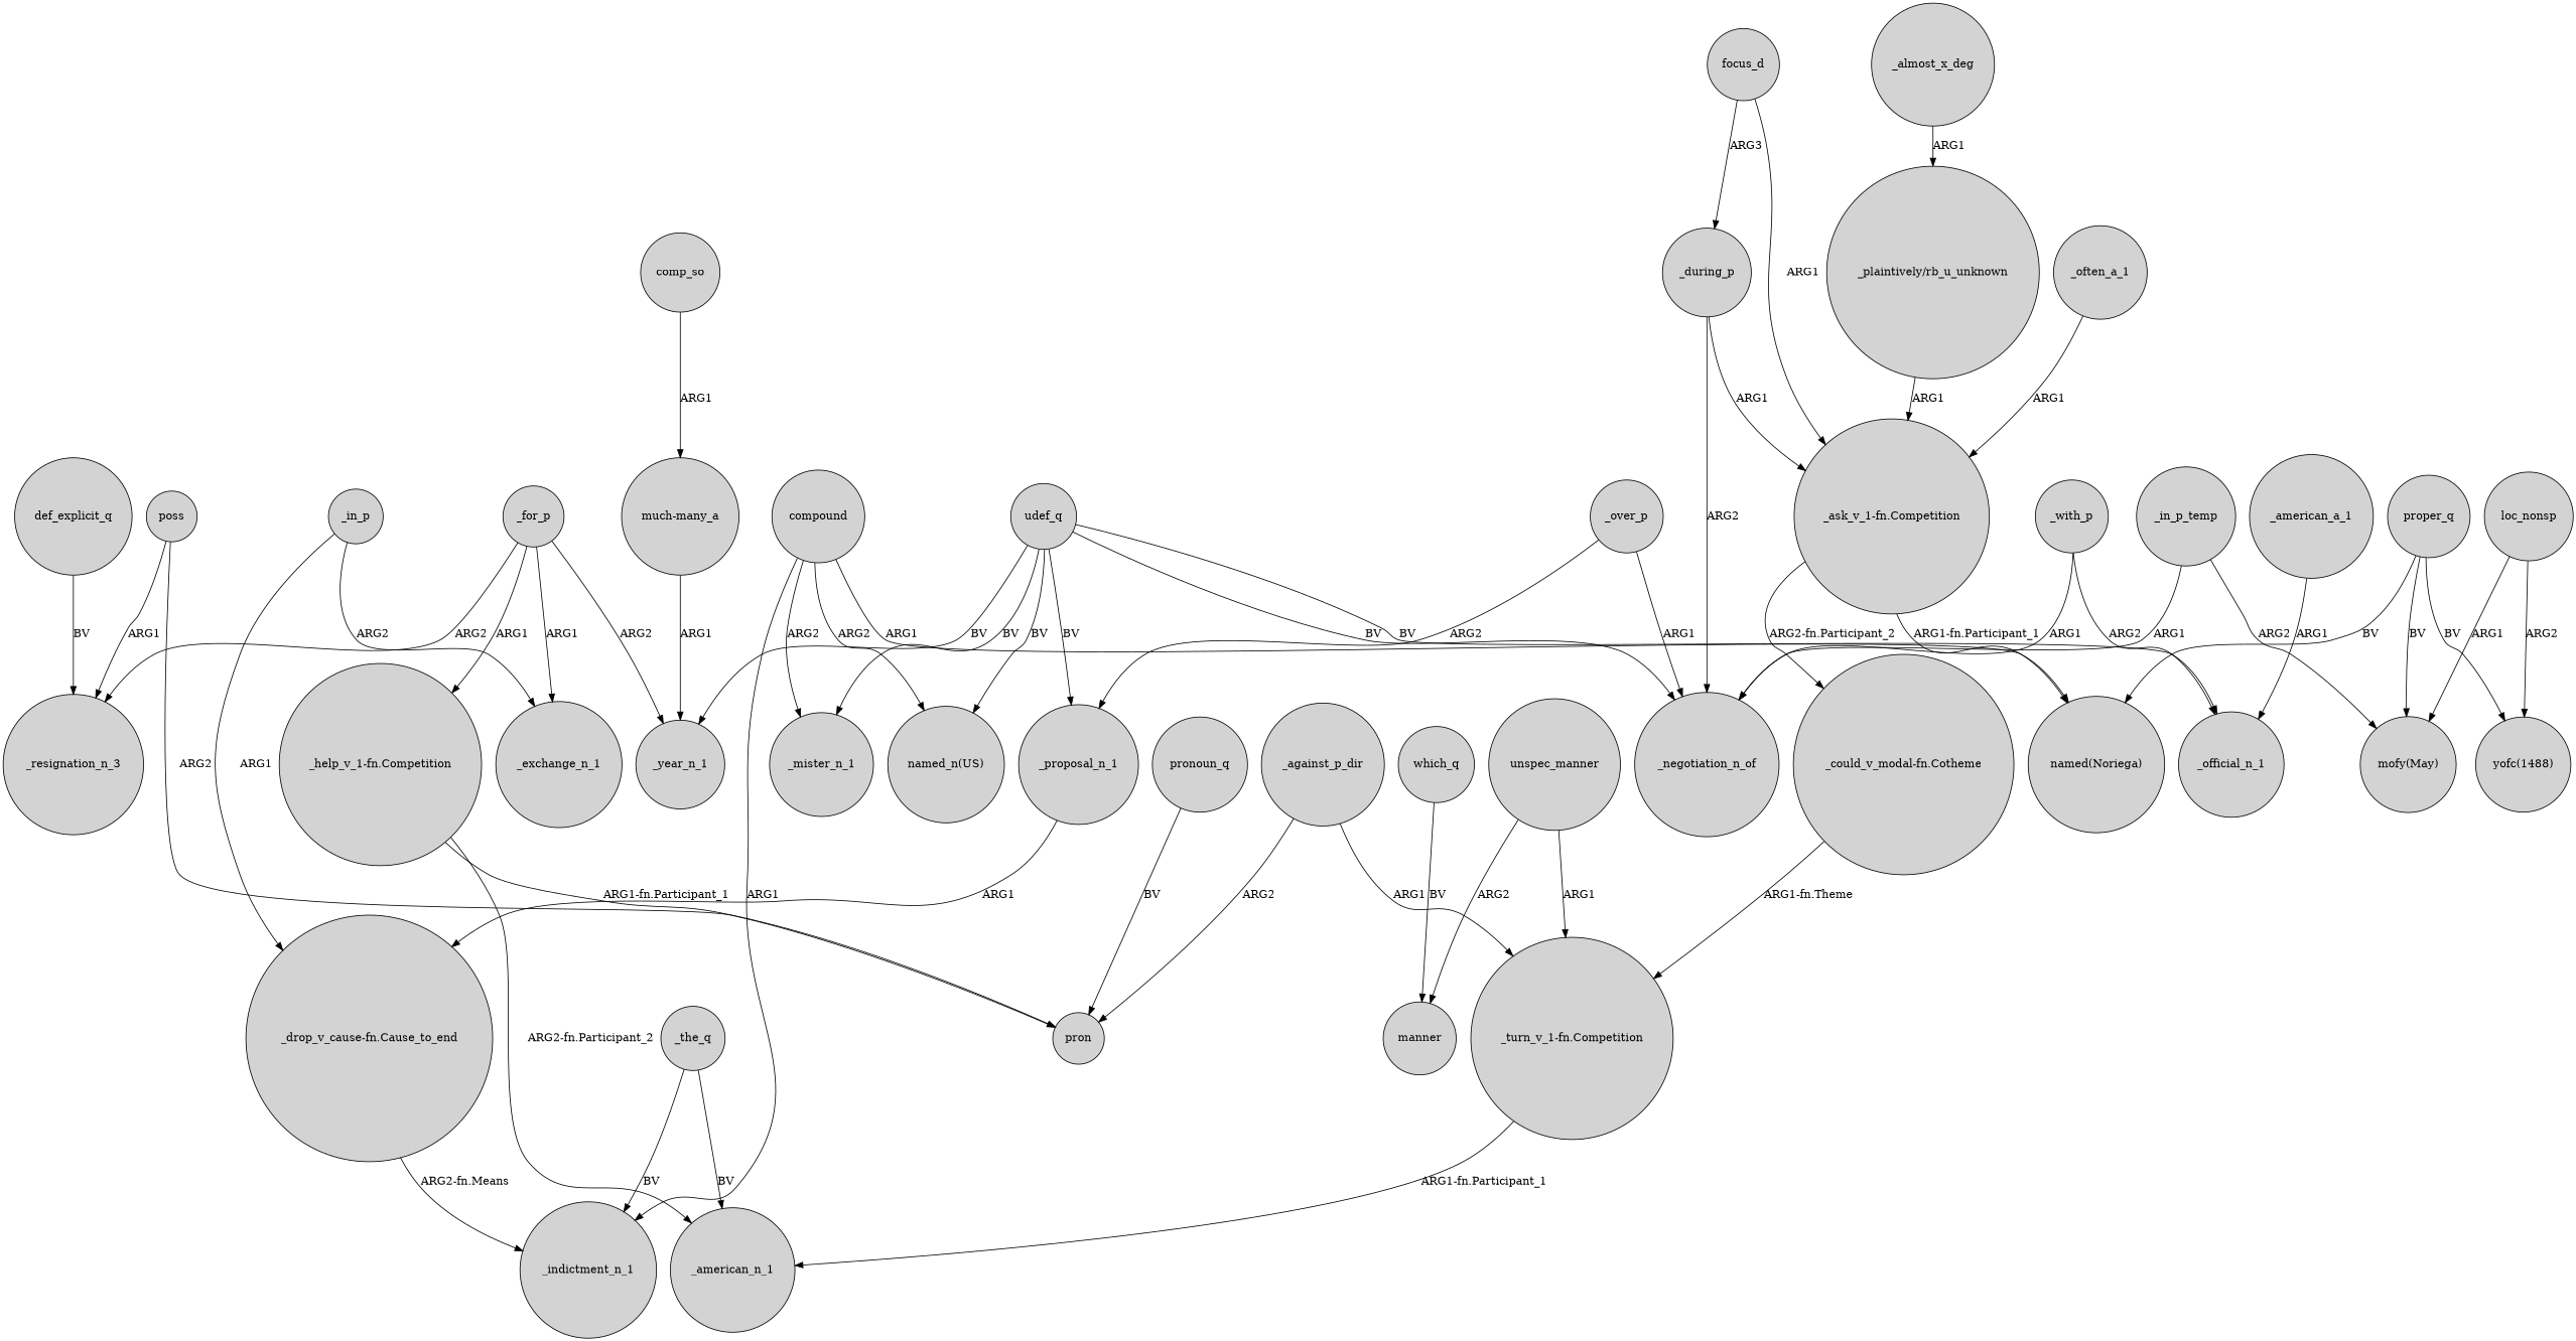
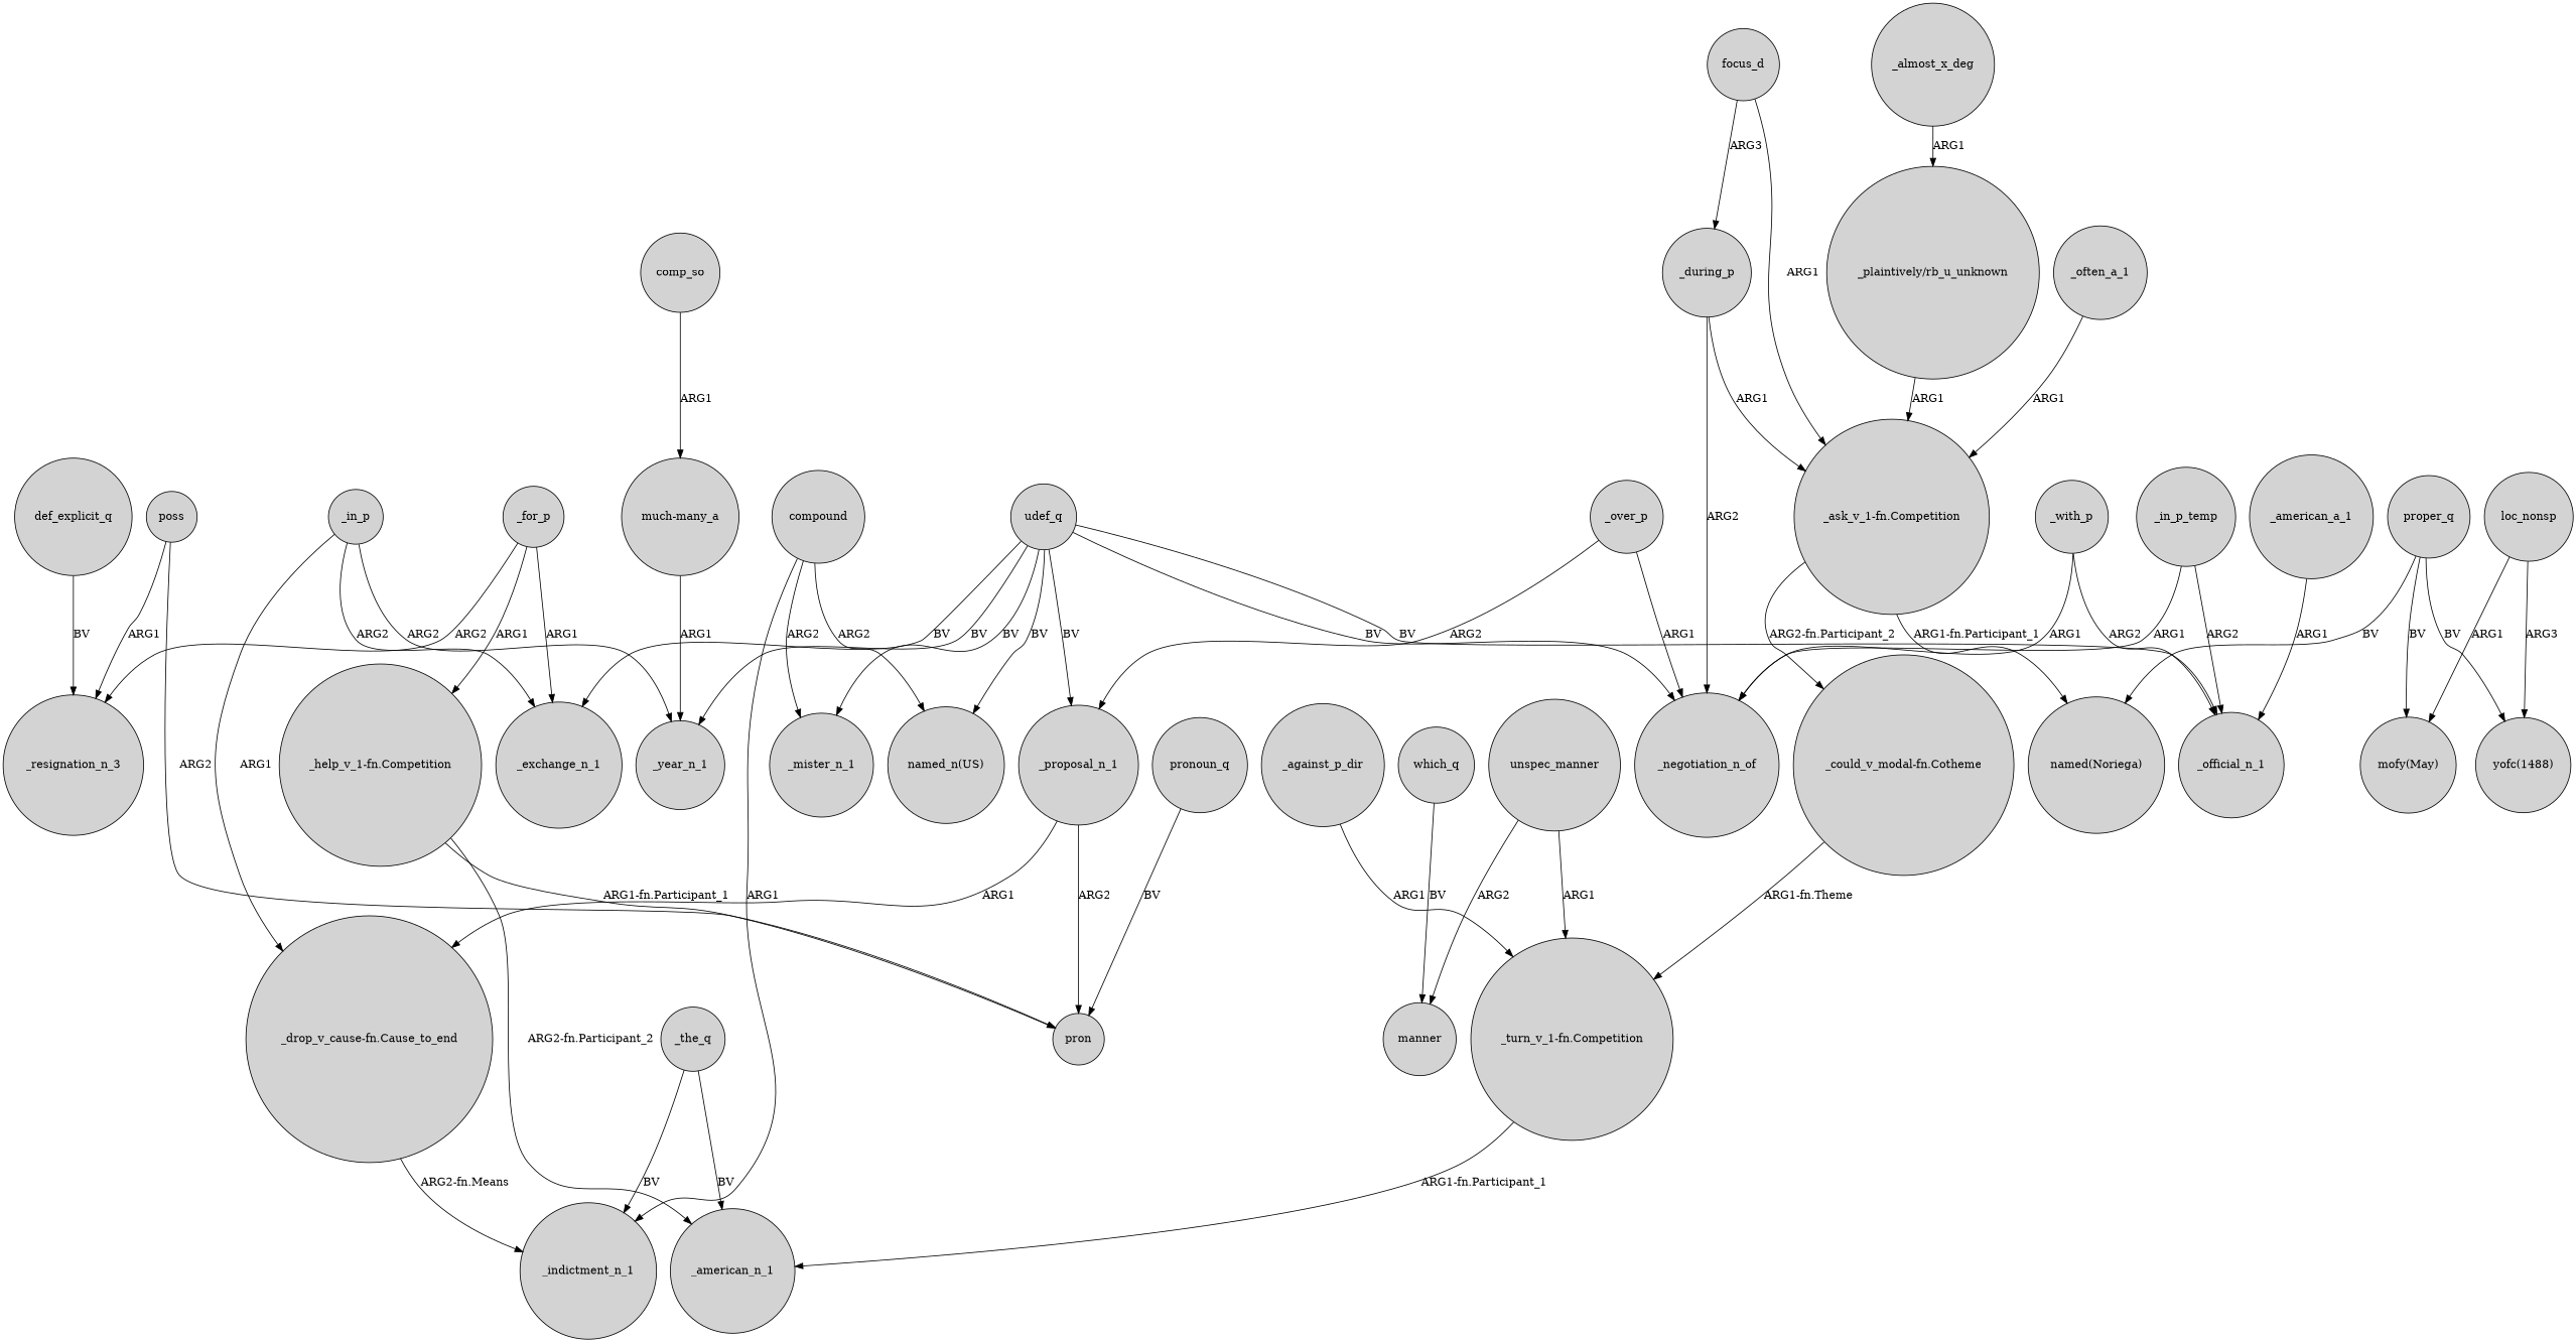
  digraph {
    node [shape=circle style=filled]
    compound
    "named(Noriega)"
    _mister_n_1
    _indictment_n_1
    "named_n(US)"
    loc_nonsp
    "mofy(May)"
    n8 [label="yofc(1488)"]
    unspec_manner
    manner
    "_turn_v_1-fn.Competition"
    _american_n_1
    _for_p
    "_help_v_1-fn.Competition"
    _exchange_n_1
    n16 [label=_resignation_n_3]
    _year_n_1
    pron
    focus_d
    _during_p
    "_ask_v_1-fn.Competition"
    _negotiation_n_of
    "_could_v_modal-fn.Cotheme"
    _over_p
    _proposal_n_1
    "_drop_v_cause-fn.Cause_to_end"
    udef_q
    _official_n_1
    _in_p
    _the_q
    _against_p_dir
    proper_q
    pronoun_q
    def_explicit_q
    poss
    _american_a_1
    _almost_x_deg
    "_plaintively/rb_u_unknown"
    _often_a_1
    "much-many_a"
    _in_p_temp
    which_q
    comp_so
    _with_p
-   compound -> "named(Noriega)" [label=ARG1]
    compound -> _mister_n_1 [label=ARG2]
    compound -> _indictment_n_1 [label=ARG1]
    compound -> "named_n(US)" [label=ARG2]
    loc_nonsp -> "mofy(May)" [label=ARG1]
-   loc_nonsp -> n8 [label=ARG2]
+   loc_nonsp -> n8 [label=ARG3]
    unspec_manner -> manner [label=ARG2]
    unspec_manner -> "_turn_v_1-fn.Competition" [label=ARG1]
    "_turn_v_1-fn.Competition" -> _american_n_1 [label="ARG1-fn.Participant_1"]
    _for_p -> "_help_v_1-fn.Competition" [label=ARG1]
    _for_p -> _exchange_n_1 [label=ARG1]
    _for_p -> n16 [label=ARG2]
-   _for_p -> _year_n_1 [label=ARG2]
+   _in_p -> _year_n_1 [label=ARG2]
    "_help_v_1-fn.Competition" -> _american_n_1 [label="ARG2-fn.Participant_2"]
    "_help_v_1-fn.Competition" -> pron [label="ARG1-fn.Participant_1"]
    focus_d -> _during_p [label=ARG3]
    focus_d -> "_ask_v_1-fn.Competition" [label=ARG1]
    _during_p -> "_ask_v_1-fn.Competition" [label=ARG1]
    _during_p -> _negotiation_n_of [label=ARG2]
    "_ask_v_1-fn.Competition" -> "named(Noriega)" [label="ARG1-fn.Participant_1"]
    "_ask_v_1-fn.Competition" -> "_could_v_modal-fn.Cotheme" [label="ARG2-fn.Participant_2"]
    "_could_v_modal-fn.Cotheme" -> "_turn_v_1-fn.Competition" [label="ARG1-fn.Theme"]
    _over_p -> _negotiation_n_of [label=ARG1]
    _over_p -> _proposal_n_1 [label=ARG2]
    _proposal_n_1 -> "_drop_v_cause-fn.Cause_to_end" [label=ARG1]
    "_drop_v_cause-fn.Cause_to_end" -> _indictment_n_1 [label="ARG2-fn.Means"]
    udef_q -> _mister_n_1 [label=BV]
    udef_q -> "named_n(US)" [label=BV]
+   udef_q -> _exchange_n_1 [label=BV]
    udef_q -> _year_n_1 [label=BV]
    udef_q -> _negotiation_n_of [label=BV]
    udef_q -> _proposal_n_1 [label=BV]
    udef_q -> _official_n_1 [label=BV]
    _in_p -> _exchange_n_1 [label=ARG2]
    _in_p -> "_drop_v_cause-fn.Cause_to_end" [label=ARG1]
    _the_q -> _indictment_n_1 [label=BV]
    _the_q -> _american_n_1 [label=BV]
    _against_p_dir -> "_turn_v_1-fn.Competition" [label=ARG1]
-   _against_p_dir -> pron [label=ARG2]
+   _proposal_n_1 -> pron [label=ARG2]
    proper_q -> "named(Noriega)" [label=BV]
    proper_q -> "mofy(May)" [label=BV]
    proper_q -> n8 [label=BV]
    pronoun_q -> pron [label=BV]
    def_explicit_q -> n16 [label=BV]
    poss -> n16 [label=ARG1]
    poss -> pron [label=ARG2]
    _american_a_1 -> _official_n_1 [label=ARG1]
    _almost_x_deg -> "_plaintively/rb_u_unknown" [label=ARG1]
    "_plaintively/rb_u_unknown" -> "_ask_v_1-fn.Competition" [label=ARG1]
    _often_a_1 -> "_ask_v_1-fn.Competition" [label=ARG1]
    "much-many_a" -> _year_n_1 [label=ARG1]
-   _in_p_temp -> "mofy(May)" [label=ARG2]
+   _in_p_temp -> _official_n_1 [label=ARG2]
    _in_p_temp -> _negotiation_n_of [label=ARG1]
    which_q -> manner [label=BV]
    comp_so -> "much-many_a" [label=ARG1]
    _with_p -> _negotiation_n_of [label=ARG1]
    _with_p -> _official_n_1 [label=ARG2]
  }
